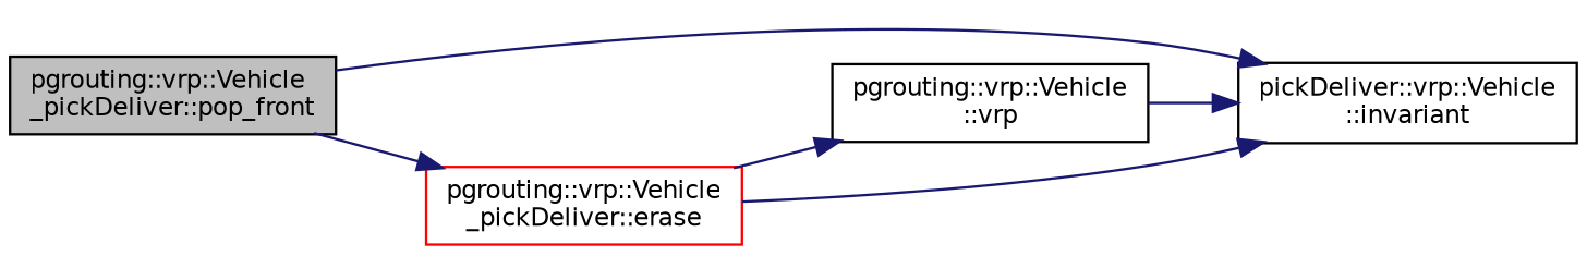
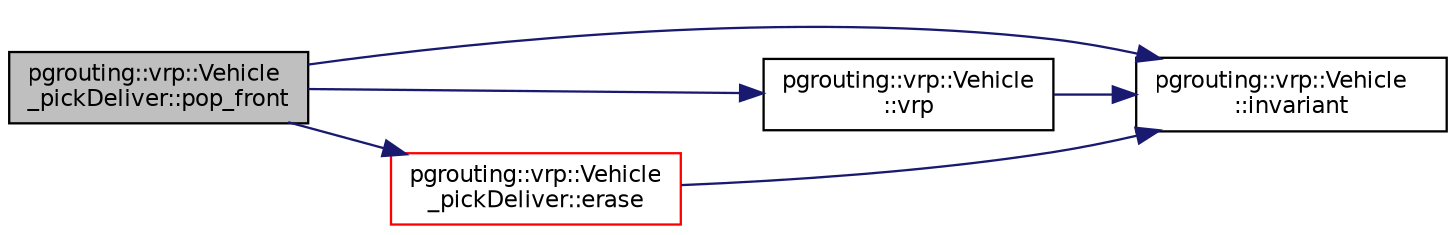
  digraph {
    rankdir=LR
    node [color=black fillcolor=white fontname=Helvetica fontsize=10 shape=record style=filled]
    edge [color=midnightblue fontname=Helvetica fontsize=10 labelfontname=Helvetica labelfontsize=10 style=solid]
    n1 [fillcolor=grey75 fontcolor=black height=0.2 label="pgrouting::vrp::Vehicle\l_pickDeliver::pop_front" width=0.4]
    n2 [height=0.2 label="pgrouting::vrp::Vehicle\l::vrp" width=0.4]
-   n3 [height=0.2 label="pickDeliver::vrp::Vehicle\l::invariant" width=0.4]
+   n3 [height=0.2 label="pgrouting::vrp::Vehicle\l::invariant" width=0.4]
    n4 [color=red height=0.2 label="pgrouting::vrp::Vehicle\l_pickDeliver::erase" width=0.4]
-   n4 -> n2
+   n1 -> n2
    n1 -> n3
    n1 -> n4
    n2 -> n3
    n4 -> n3
  }
